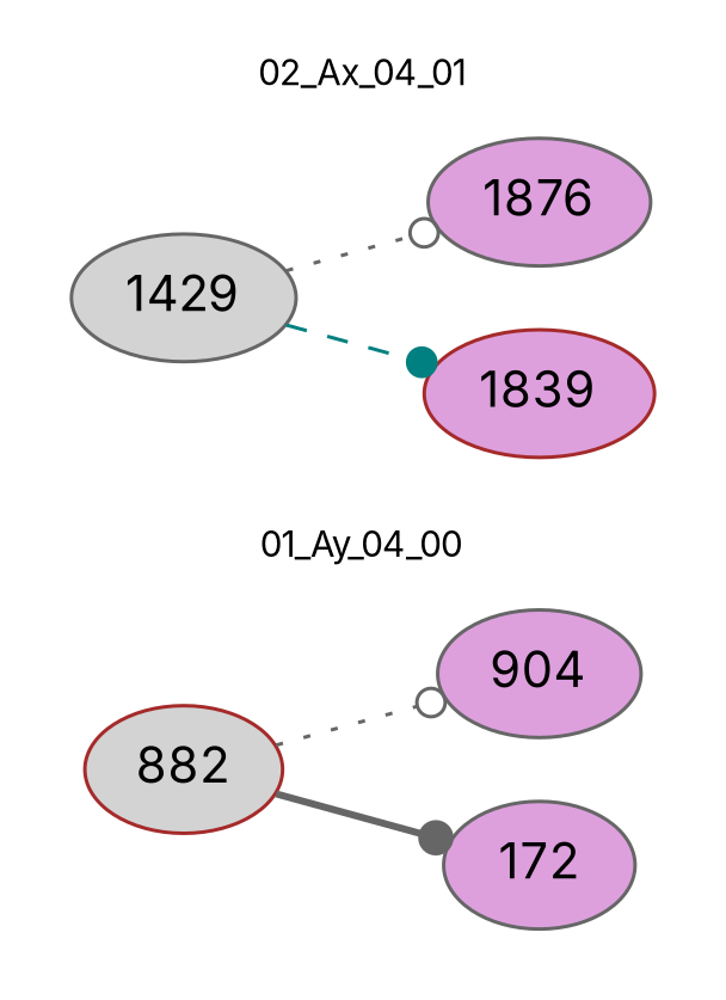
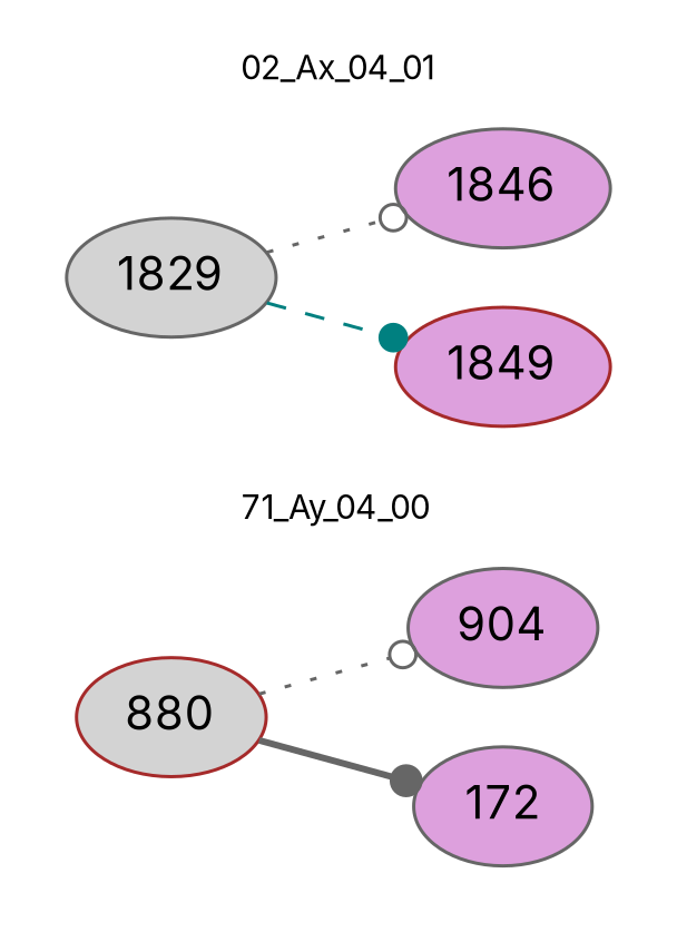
  digraph {
    fontname=Inter
    rankdir=LR
    node [color=gray40 fillcolor=plum fontname=Inter style=filled]
    edge [arrowhead=dot color=gray40 fontname=Inter style=dotted]
-   n1 [color=brown fillcolor=lightgrey label=882]
+   n1 [color=brown fillcolor=lightgrey label=880]
    n2 [label=172]
    n3 [label=904]
-   n4 [fillcolor=lightgrey label=1429]
-   n5 [color=brown label=1839]
-   n6 [label=1876]
+   n4 [fillcolor=lightgrey label=1829]
+   n5 [color=brown label=1849]
+   n6 [label=1846]
    subgraph cluster_1 {
      color=white
      fontsize=10
-     label="01_Ay_04_00"
+     label="71_Ay_04_00"
      n1
      n2
      n3
    }
    subgraph cluster_2 {
      color=white
      fontsize=10
      label="02_Ax_04_01"
      n4
      n5
      n6
    }
    n1 -> n2 [style=bold]
    n1 -> n3 [arrowhead=odot]
    n4 -> n5 [color=teal style=dashed]
    n4 -> n6 [arrowhead=odot]
  }
